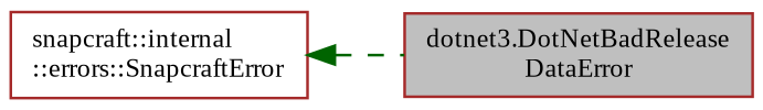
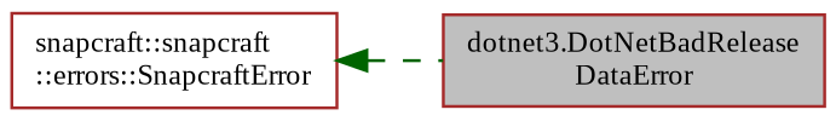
  digraph {
    rankdir=LR
    fontname="Liberation Serif"
    node [color=brown fontname="Liberation Serif" fontsize=10 shape=record style=filled]
    n1 [fillcolor=grey75 fontcolor=black height=0.2 label="dotnet3.DotNetBadRelease\lDataError" width=0.4]
-   n2 [fillcolor=white height=0.2 label="snapcraft::internal\l::errors::SnapcraftError" width=0.4]
+   n2 [fillcolor=white height=0.2 label="snapcraft::snapcraft\l::errors::SnapcraftError" width=0.4]
    n2 -> n1 [color=darkgreen dir=back fontname="Liberation Serif" fontsize=10 labelfontname=Helvetica labelfontsize=10 style=dashed]
  }
